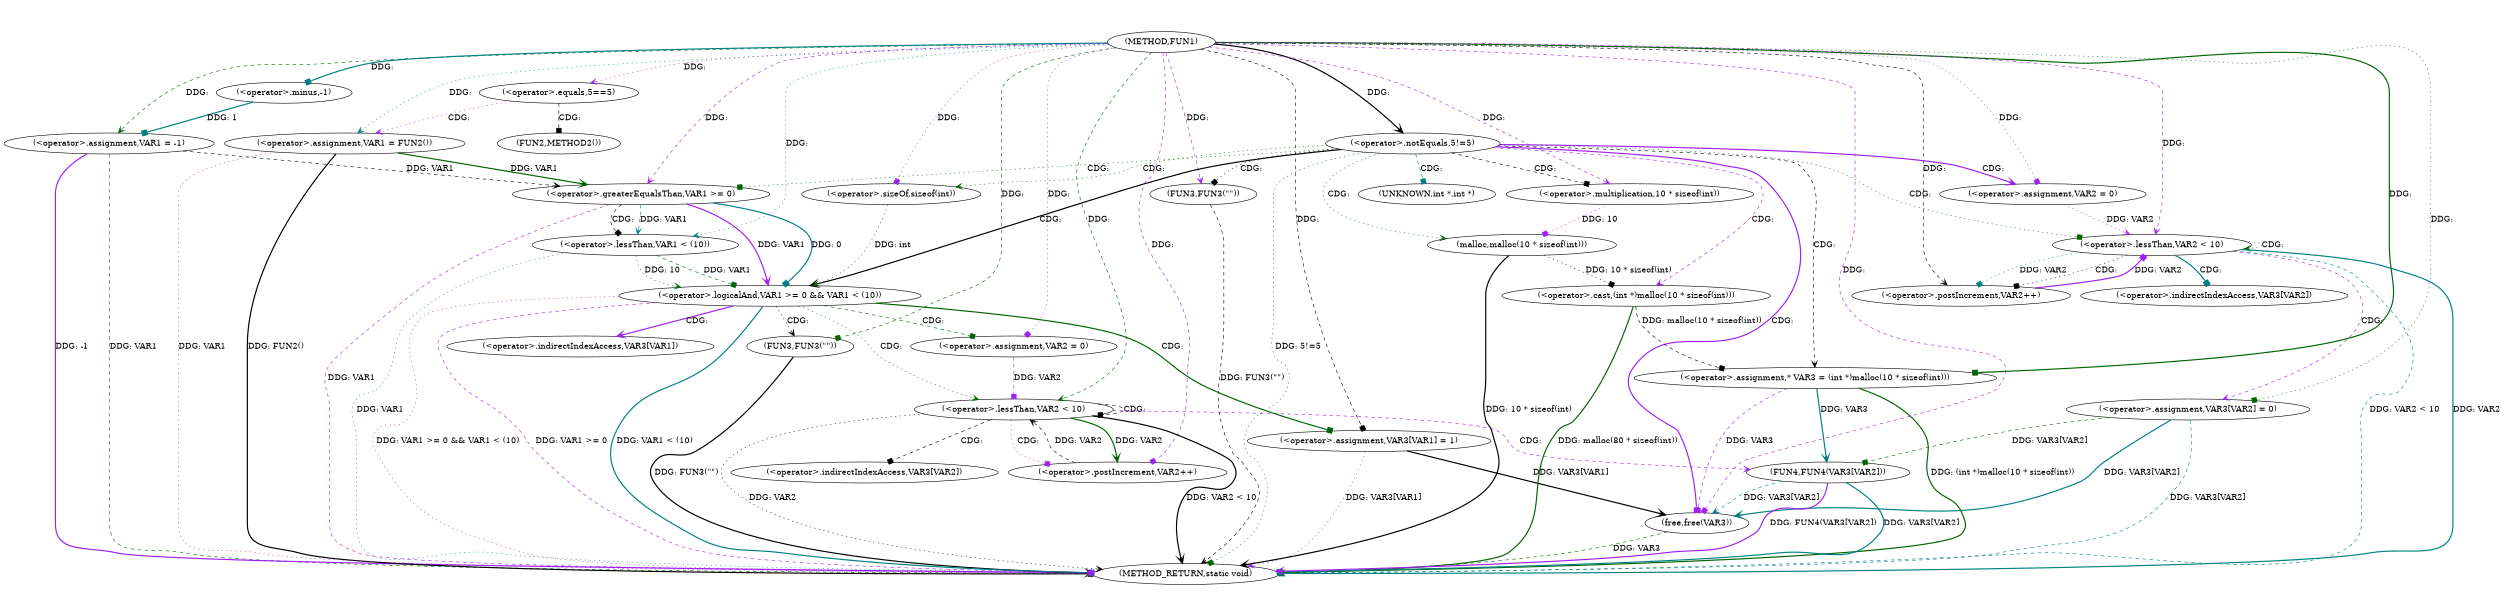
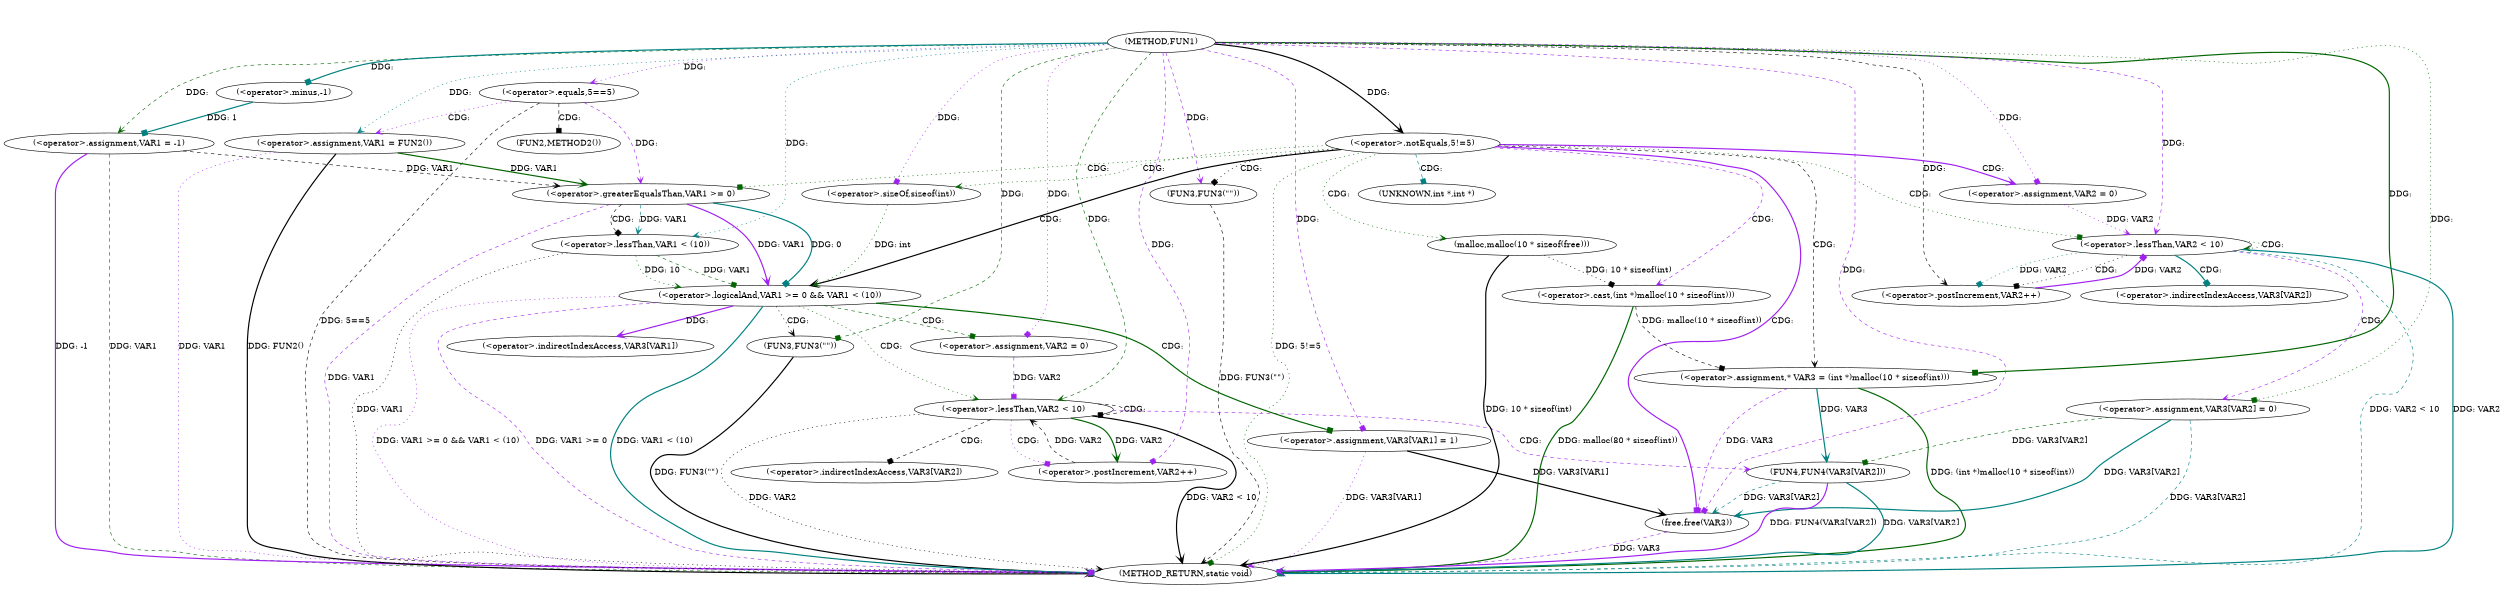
  digraph {
    edge [arrowhead=box color=purple style=dashed]
    n1 [label="(METHOD,FUN1)"]
    n2 [label="(<operator>.assignment,VAR1 = -1)"]
    n3 [label="(<operator>.minus,-1)"]
    n4 [label="(<operator>.equals,5==5)"]
    n5 [label="(<operator>.assignment,VAR1 = FUN2())"]
    n6 [label="(<operator>.notEquals,5!=5)"]
    n7 [label="(FUN3,FUN3(\"\"))"]
    n8 [label="(<operator>.assignment,* VAR3 = (int *)malloc(10 * sizeof(int)))"]
-   n9 [label="(<operator>.multiplication,10 * sizeof(int))"]
    n10 [label="(<operator>.sizeOf,sizeof(int))"]
    n11 [label="(<operator>.assignment,VAR2 = 0)"]
    n12 [label="(<operator>.lessThan,VAR2 < 10)"]
    n13 [label="(<operator>.postIncrement,VAR2++)"]
    n14 [label="(<operator>.assignment,VAR3[VAR2] = 0)"]
    n15 [label="(<operator>.greaterEqualsThan,VAR1 >= 0)"]
    n16 [label="(<operator>.lessThan,VAR1 < (10))"]
    n17 [label="(<operator>.assignment,VAR3[VAR1] = 1)"]
    n18 [label="(<operator>.assignment,VAR2 = 0)"]
    n19 [label="(<operator>.lessThan,VAR2 < 10)"]
    n20 [label="(<operator>.postIncrement,VAR2++)"]
    n21 [label="(FUN3,FUN3(\"\"))"]
    n22 [label="(free,free(VAR3))"]
    n23 [label="(METHOD_RETURN,static void)"]
    n24 [label="(FUN2,METHOD2())"]
    n25 [label="(<operator>.cast,(int *)malloc(10 * sizeof(int)))"]
-   n26 [label="(malloc,malloc(10 * sizeof(int)))"]
+   n26 [label="(malloc,malloc(10 * sizeof(free)))"]
    n27 [label="(<operator>.logicalAnd,VAR1 >= 0 && VAR1 < (10))"]
    n28 [label="(UNKNOWN,int *,int *)"]
    n29 [label="(FUN4,FUN4(VAR3[VAR2]))"]
    n30 [label="(<operator>.indirectIndexAccess,VAR3[VAR2])"]
    n31 [label="(<operator>.indirectIndexAccess,VAR3[VAR2])"]
    n32 [label="(<operator>.indirectIndexAccess,VAR3[VAR1])"]
    n1 -> n2 [arrowhead=vee color=darkgreen label="DDG: "]
    n1 -> n3 [color=teal label="DDG: " style=bold]
    n1 -> n4 [arrowhead=vee label="DDG: " style=dotted]
    n1 -> n5 [arrowhead=vee color=teal label="DDG: " style=dotted]
    n1 -> n6 [arrowhead=vee color=black label="DDG: " style=bold]
    n1 -> n7 [arrowhead=vee label="DDG: "]
    n1 -> n8 [color=darkgreen label="DDG: " style=bold]
-   n1 -> n9 [arrowhead=vee label="DDG: "]
    n1 -> n10 [label="DDG: " style=dotted]
    n1 -> n11 [label="DDG: " style=dotted]
    n1 -> n12 [arrowhead=vee label="DDG: "]
    n1 -> n13 [arrowhead=vee color=black label="DDG: "]
    n1 -> n14 [color=darkgreen label="DDG: " style=dotted]
-   n1 -> n15 [arrowhead=vee label="DDG: "]
+   n4 -> n15 [arrowhead=vee label="DDG: "]
    n1 -> n16 [arrowhead=vee color=teal label="DDG: " style=dotted]
-   n1 -> n17 [color=black label="DDG: "]
+   n1 -> n17 [label="DDG: "]
    n1 -> n18 [label="DDG: " style=dotted]
    n1 -> n19 [arrowhead=vee color=darkgreen label="DDG: "]
    n1 -> n20 [label="DDG: "]
    n1 -> n21 [color=darkgreen label="DDG: "]
    n1 -> n22 [label="DDG: "]
    n2 -> n15 [arrowhead=vee color=black label="DDG: VAR1"]
    n2 -> n23 [color=darkgreen label="DDG: VAR1"]
    n2 -> n23 [label="DDG: -1" style=bold]
    n3 -> n2 [color=teal label="DDG: 1" style=bold]
    n4 -> n5 [arrowhead=vee label="CDG: " style=dotted]
+   n4 -> n23 [color=black label="DDG: 5==5"]
    n4 -> n24 [color=black label="CDG: "]
    n5 -> n15 [arrowhead=vee color=darkgreen label="DDG: VAR1" style=bold]
    n5 -> n23 [color=black label="DDG: FUN2()" style=bold]
    n5 -> n23 [label="DDG: VAR1" style=dotted]
    n6 -> n7 [color=black label="CDG: " style=dotted]
    n6 -> n8 [arrowhead=vee color=black label="CDG: "]
-   n6 -> n9 [color=black label="CDG: "]
    n6 -> n10 [arrowhead=vee color=darkgreen label="CDG: " style=dotted]
    n6 -> n11 [arrowhead=vee label="CDG: " style=bold]
    n6 -> n12 [color=darkgreen label="CDG: " style=dotted]
    n6 -> n15 [color=darkgreen label="CDG: " style=dotted]
    n6 -> n22 [label="CDG: " style=bold]
    n6 -> n23 [color=darkgreen label="DDG: 5!=5" style=dotted]
    n6 -> n25 [arrowhead=vee label="CDG: "]
    n6 -> n26 [arrowhead=vee color=darkgreen label="CDG: " style=dotted]
    n6 -> n27 [arrowhead=vee color=black label="CDG: " style=bold]
    n6 -> n28 [color=teal label="CDG: "]
    n7 -> n23 [arrowhead=vee color=black label="DDG: FUN3(\"\")"]
    n8 -> n22 [label="DDG: VAR3"]
    n8 -> n23 [color=darkgreen label="DDG: (int *)malloc(10 * sizeof(int))" style=bold]
    n8 -> n29 [arrowhead=vee color=teal label="DDG: VAR3" style=bold]
-   n9 -> n26 [label="DDG: 10" style=dotted]
    n10 -> n27 [arrowhead=vee color=darkgreen label="DDG: int" style=dotted]
    n11 -> n12 [arrowhead=vee label="DDG: VAR2" style=dotted]
    n12 -> n12 [arrowhead=vee color=darkgreen label="CDG: " style=dotted]
    n12 -> n13 [color=teal label="DDG: VAR2" style=dotted]
    n12 -> n13 [color=black label="CDG: " style=dotted]
    n12 -> n14 [arrowhead=vee label="CDG: "]
    n12 -> n23 [color=teal label="DDG: VAR2" style=bold]
    n12 -> n23 [arrowhead=vee color=teal label="DDG: VAR2 < 10"]
    n12 -> n30 [color=teal label="CDG: " style=bold]
    n13 -> n12 [label="DDG: VAR2" style=bold]
    n14 -> n22 [arrowhead=vee color=teal label="DDG: VAR3[VAR2]" style=bold]
    n14 -> n23 [arrowhead=vee color=teal label="DDG: VAR3[VAR2]"]
    n14 -> n29 [color=darkgreen label="DDG: VAR3[VAR2]"]
    n15 -> n16 [arrowhead=vee color=teal label="DDG: VAR1"]
    n15 -> n16 [color=black label="CDG: "]
    n15 -> n23 [arrowhead=vee label="DDG: VAR1"]
    n15 -> n27 [arrowhead=vee label="DDG: VAR1" style=bold]
    n15 -> n27 [color=teal label="DDG: 0" style=bold]
-   n16 -> n23 [color=teal label="DDG: VAR1" style=dotted]
+   n16 -> n23 [color=black label="DDG: VAR1" style=dotted]
    n16 -> n27 [color=darkgreen label="DDG: VAR1"]
    n16 -> n27 [arrowhead=vee color=darkgreen label="DDG: 10" style=dotted]
    n17 -> n22 [arrowhead=vee color=black label="DDG: VAR3[VAR1]" style=bold]
    n17 -> n23 [arrowhead=vee label="DDG: VAR3[VAR1]" style=dotted]
    n18 -> n19 [label="DDG: VAR2"]
    n19 -> n19 [color=black label="CDG: "]
    n19 -> n20 [arrowhead=vee color=darkgreen label="DDG: VAR2" style=bold]
    n19 -> n20 [label="CDG: " style=dotted]
    n19 -> n23 [arrowhead=vee color=black label="DDG: VAR2 < 10" style=bold]
    n19 -> n23 [arrowhead=vee color=black label="DDG: VAR2" style=dotted]
    n19 -> n29 [arrowhead=vee label="CDG: "]
    n19 -> n31 [color=black label="CDG: "]
    n20 -> n19 [arrowhead=vee color=black label="DDG: VAR2"]
    n21 -> n23 [arrowhead=vee color=black label="DDG: FUN3(\"\")" style=bold]
-   n22 -> n23 [color=darkgreen label="DDG: VAR3"]
+   n22 -> n23 [label="DDG: VAR3"]
    n25 -> n8 [color=black label="DDG: malloc(10 * sizeof(int))"]
    n25 -> n23 [color=darkgreen label="DDG: malloc(80 * sizeof(int))" style=bold]
    n26 -> n23 [arrowhead=vee color=black label="DDG: 10 * sizeof(int)" style=bold]
    n26 -> n25 [color=black label="DDG: 10 * sizeof(int)" style=dotted]
    n27 -> n17 [color=darkgreen label="CDG: " style=bold]
    n27 -> n18 [color=darkgreen label="CDG: "]
    n27 -> n19 [arrowhead=vee color=darkgreen label="CDG: " style=dotted]
    n27 -> n21 [arrowhead=vee color=black label="CDG: " style=dotted]
    n27 -> n23 [color=teal label="DDG: VAR1 < (10)" style=bold]
    n27 -> n23 [arrowhead=vee label="DDG: VAR1 >= 0 && VAR1 < (10)" style=dotted]
    n27 -> n23 [label="DDG: VAR1 >= 0"]
-   n27 -> n32 [arrowhead=vee label="CDG: " style=bold]
+   n27 -> n32 [arrowhead=vee label="DDG: " style=bold]
    n29 -> n22 [arrowhead=vee color=teal label="DDG: VAR3[VAR2]"]
    n29 -> n23 [color=teal label="DDG: VAR3[VAR2]" style=bold]
    n29 -> n23 [arrowhead=vee label="DDG: FUN4(VAR3[VAR2])" style=bold]
  }
